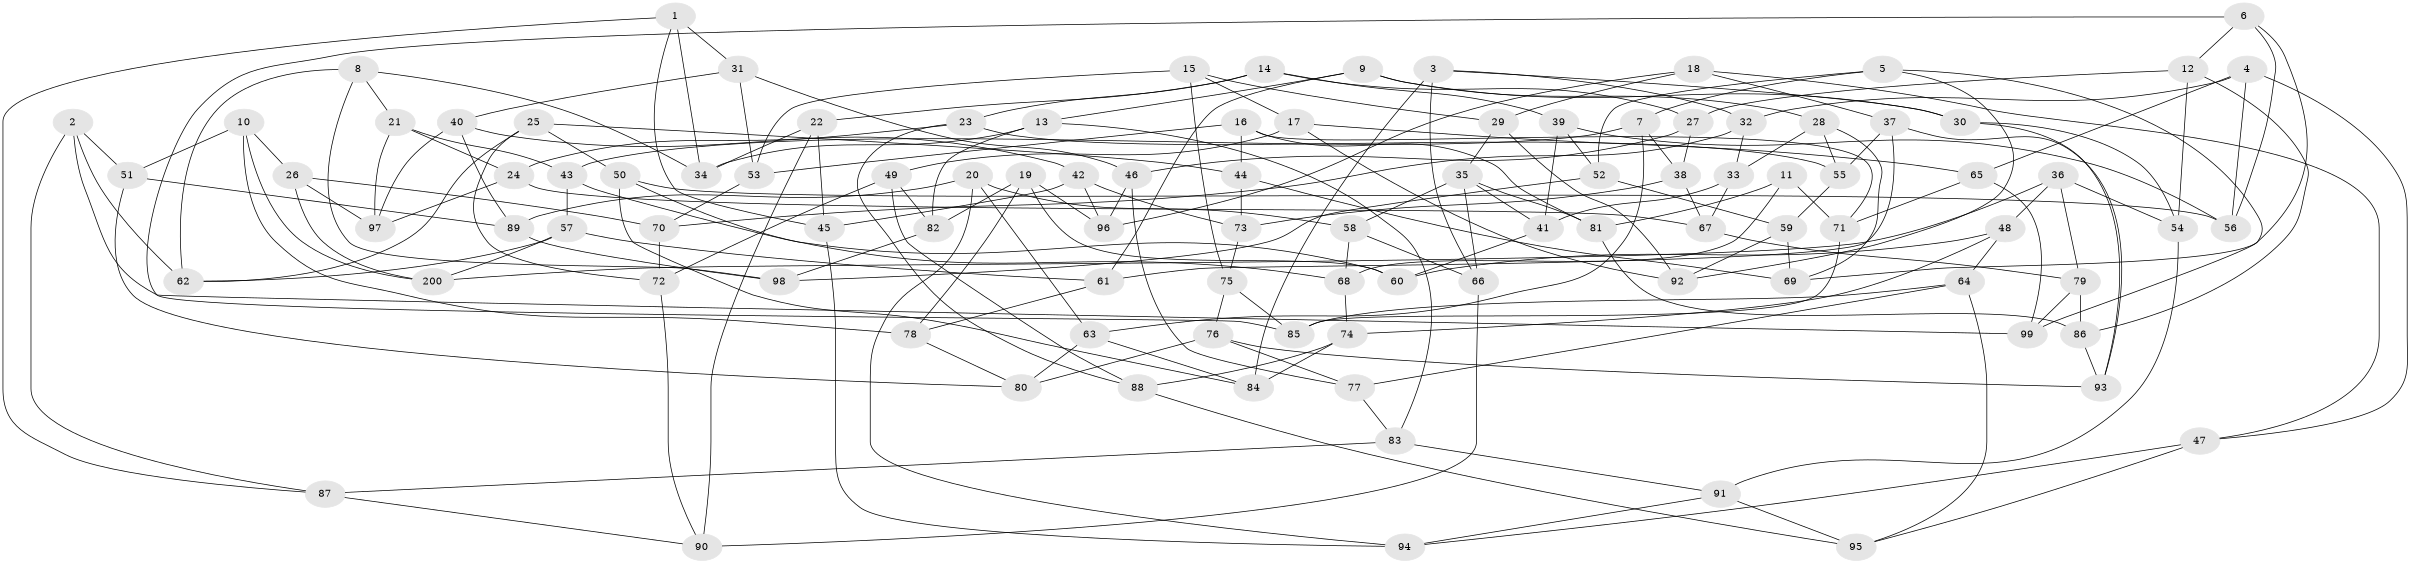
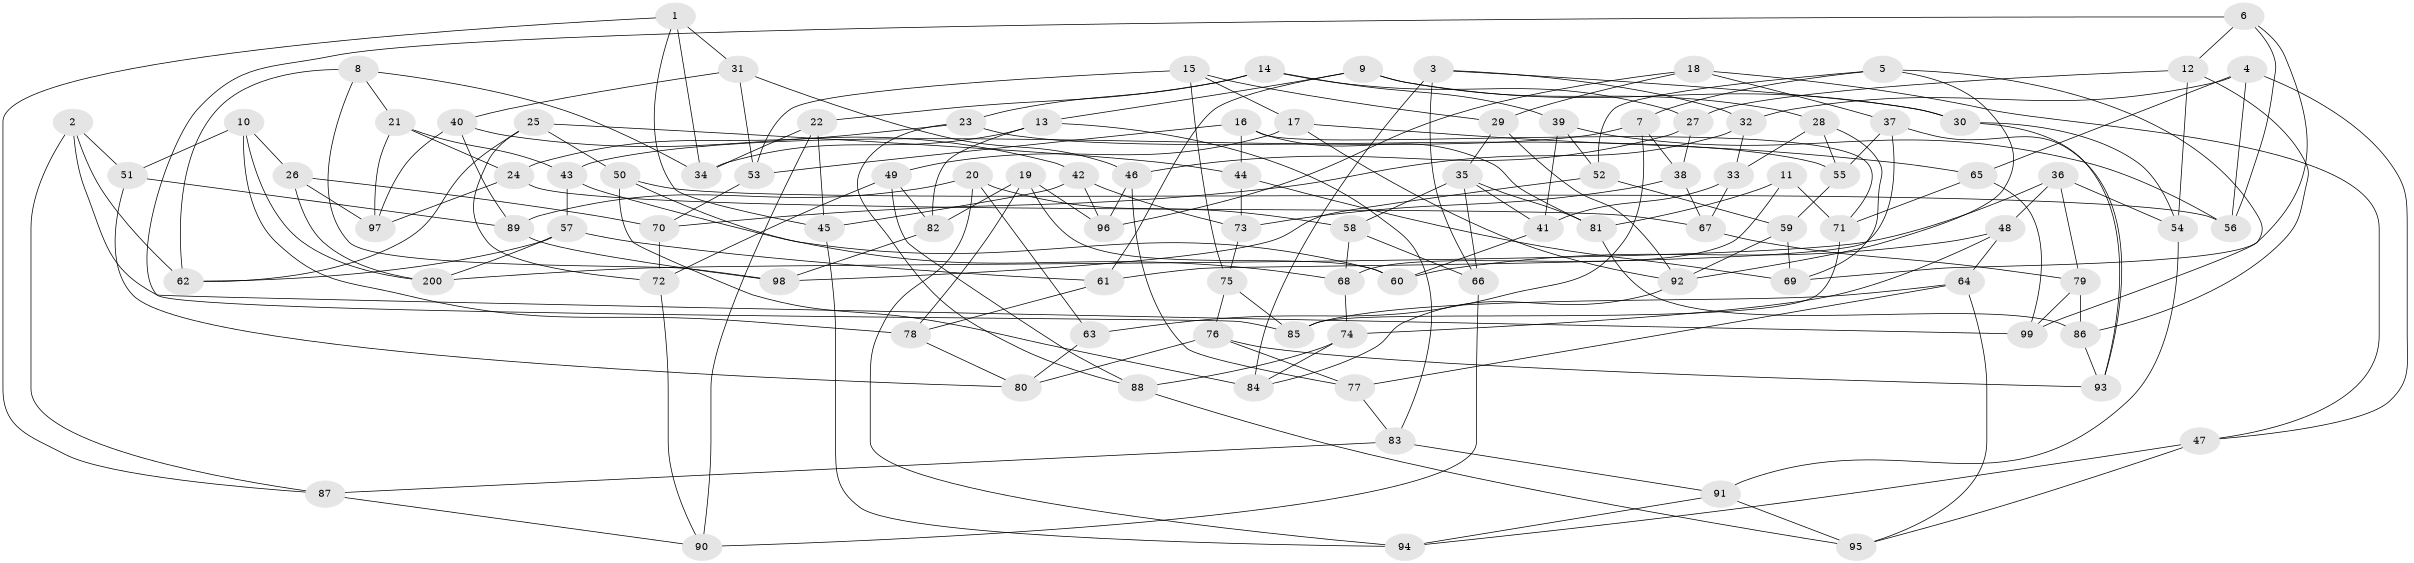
  graph {
    node [color=gray90 style=filled]
    1
    31
    34
    45
    87
    53
    46
    40
    94
    90
    2
    51
    62
    99
    89
    80
    3
    30
    32
    66
    84
    54
    93
    70
    33
    4
    47
    56
    65
    95
    71
    5
    7
    52
    92
    38
    43
    63
    98
    59
    6
    12
    69
    85
    27
    86
    67
    73
    60
    57
    8
    21
    24
    97
    9
    13
    28
    61
    82
    83
    55
    78
    10
    26
    n65 [label=200]
    11
    68
    81
    41
    74
    91
    14
    22
    23
    39
    88
    15
    17
    29
    75
    49
    35
    76
    16
    44
    72
    18
    37
    96
    19
    20
    58
    79
    25
    50
    77
    42
    36
    48
    64
    1 -- 31
    1 -- 34
    1 -- 45
    1 -- 87
    31 -- 53
    31 -- 46
    31 -- 40
    45 -- 94
    87 -- 90
    53 -- 70
    46 -- 96
    46 -- 77
    40 -- 89
    40 -- 97
    40 -- 42
    2 -- 87
    2 -- 51
    2 -- 62
    2 -- 99
    51 -- 89
    51 -- 80
    89 -- 98
    3 -- 30
    3 -- 32
    3 -- 66
    3 -- 84
    30 -- 54
    30 -- 93
    32 -- 70
    32 -- 33
    66 -- 90
    54 -- 91
    70 -- 72
    33 -- 67
    33 -- 41
    4 -- 32
    4 -- 47
    4 -- 56
    4 -- 65
    47 -- 94
    47 -- 95
    65 -- 99
    65 -- 71
    71 -- 85
    5 -- 99
    5 -- 7
    5 -- 52
    5 -- 92
    7 -- 38
    7 -- 43
    7 -- 63
    52 -- 98
    52 -- 59
    38 -- 67
    38 -- 73
    43 -- 60
    43 -- 57
    63 -- 80
-   63 -- 84
+   92 -- 84
    59 -- 92
    59 -- 69
    6 -- 56
    6 -- 12
    6 -- 69
    6 -- 85
    12 -- 54
    12 -- 27
    12 -- 86
    27 -- 46
    27 -- 38
    86 -- 93
    67 -- 79
    73 -- 75
    57 -- 62
    57 -- 61
    57 -- n65
    8 -- 34
    8 -- 62
    8 -- 98
    8 -- 21
    21 -- 43
    21 -- 24
    21 -- 97
    24 -- 67
    24 -- 97
    9 -- 30
    9 -- 13
    9 -- 28
    9 -- 61
    13 -- 34
    13 -- 82
    13 -- 83
    28 -- 33
    28 -- 69
    28 -- 55
    61 -- 78
    82 -- 98
    83 -- 87
    83 -- 91
    55 -- 59
    78 -- 80
    10 -- 51
    10 -- 78
    10 -- 26
    10 -- n65
    26 -- 70
    26 -- 97
    26 -- n65
    11 -- 71
    11 -- 68
    11 -- 81
    68 -- 74
    81 -- 86
    41 -- 60
    74 -- 84
    74 -- 88
    91 -- 94
    91 -- 95
    14 -- 27
    14 -- 22
    14 -- 23
    14 -- 39
    22 -- 34
    22 -- 45
    22 -- 90
    23 -- 24
    23 -- 55
    23 -- 88
    39 -- 56
    39 -- 52
    39 -- 41
    88 -- 95
    15 -- 53
    15 -- 17
    15 -- 29
    15 -- 75
    17 -- 65
    17 -- 92
    17 -- 49
    29 -- 92
    29 -- 35
    75 -- 85
    75 -- 76
    49 -- 82
    49 -- 88
    49 -- 72
    35 -- 66
    35 -- 81
    35 -- 41
    35 -- 58
    76 -- 80
    76 -- 93
    76 -- 77
    16 -- 53
    16 -- 71
    16 -- 81
    16 -- 44
    44 -- 69
    44 -- 73
    72 -- 90
    18 -- 47
    18 -- 29
    18 -- 37
    18 -- 96
    37 -- 93
    37 -- 61
    37 -- 55
    19 -- 60
    19 -- 82
    19 -- 78
    19 -- 96
    20 -- 94
    20 -- 89
    20 -- 63
    20 -- 58
    58 -- 66
    58 -- 68
    79 -- 99
    79 -- 86
    25 -- 62
    25 -- 44
    25 -- 72
    25 -- 50
    50 -- 84
    50 -- 56
    50 -- 68
    77 -- 83
    42 -- 45
    42 -- 73
    42 -- 96
    36 -- 54
    36 -- n65
    36 -- 79
    36 -- 48
    48 -- 60
    48 -- 74
    48 -- 64
    64 -- 95
    64 -- 85
    64 -- 77
  }
